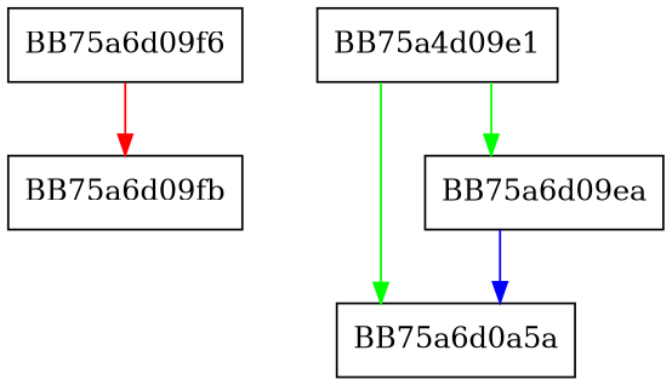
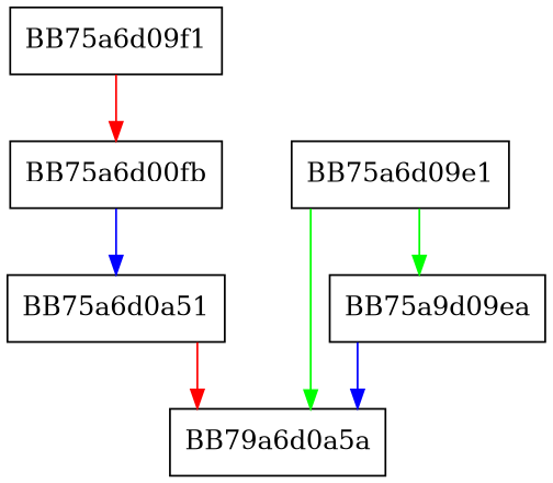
  digraph {
    splines=ortho
    node [shape=box]
    edge [color=red]
-   BB75a6d09f1 [label=BB75a6d09f6]
-   BB75a6d09fb
-   BB75a6d09e1 [label=BB75a4d09e1]
-   BB75a6d0a5a
-   BB75a6d09ea
+   BB75a6d09f1
+   BB75a6d09fb [label=BB75a6d00fb]
+   BB75a6d09e1
+   BB75a6d0a5a [label=BB79a6d0a5a]
+   BB75a6d09ea [label=BB75a9d09ea]
+   BB75a6d0a51
    BB75a6d09f1 -> BB75a6d09fb
+   BB75a6d09fb -> BB75a6d0a51 [color=blue]
    BB75a6d09e1 -> BB75a6d0a5a [color=green]
    BB75a6d09e1 -> BB75a6d09ea [color=green]
    BB75a6d09ea -> BB75a6d0a5a [color=blue]
+   BB75a6d0a51 -> BB75a6d0a5a
  }
